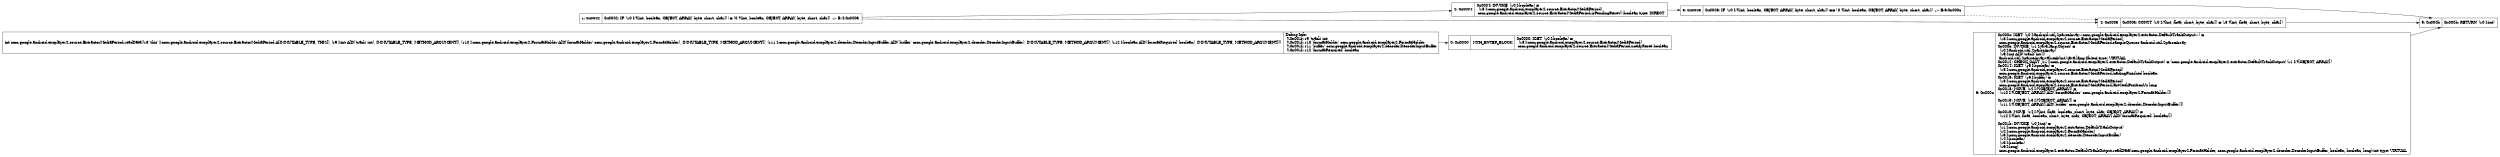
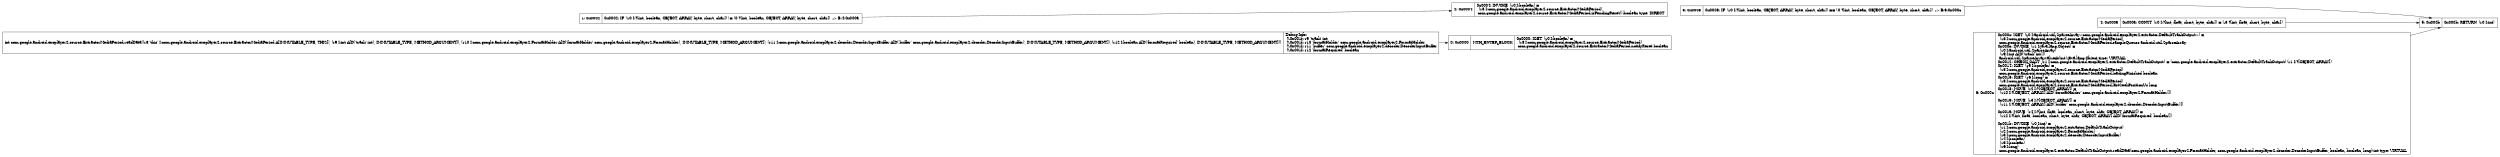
  digraph {
    rankdir=LR
    node [shape=record]
    n1 [label="{0\:\ 0x0000|MTH_ENTER_BLOCK\l|0x0000: IGET  (r0 I:boolean) = \l  (r8 I:com.google.android.exoplayer2.source.ExtractorMediaPeriod)\l com.google.android.exoplayer2.source.ExtractorMediaPeriod.notifyReset boolean \l}"]
    n2 [label="{1\:\ 0x0002|0x0002: IF  (r0 I:?[int, boolean, OBJECT, ARRAY, byte, short, char]) != (0 ?[int, boolean, OBJECT, ARRAY, byte, short, char])  \-\> B:4:0x000a \l}"]
    n3 [label="{2\:\ 0x0004|0x0004: INVOKE  (r0 I:boolean) = \l  (r8 I:com.google.android.exoplayer2.source.ExtractorMediaPeriod)\l com.google.android.exoplayer2.source.ExtractorMediaPeriod.isPendingReset():boolean type: DIRECT \l}"]
    n4 [label="{4\:\ 0x000a|0x000a: CONST  (r0 I:?[int, float, short, byte, char]) = (\-3 ?[int, float, short, byte, char]) \l}"]
    n5 [label="{3\:\ 0x0008|0x0008: IF  (r0 I:?[int, boolean, OBJECT, ARRAY, byte, short, char]) == (0 ?[int, boolean, OBJECT, ARRAY, byte, short, char])  \-\> B:6:0x000c \l}"]
    n6 [label="{5\:\ 0x000b|0x000b: RETURN  (r0 I:int) \l}"]
-   n7 [label="{6\:\ 0x000c|0x000c: IGET  (r0 I:android.util.SparseArray\<com.google.android.exoplayer2.extractor.DefaultTrackOutput\>) = \l  (r8 I:com.google.android.exoplayer2.source.ExtractorMediaPeriod)\l com.google.android.exoplayer2.source.ExtractorMediaPeriod.sampleQueues android.util.SparseArray \l0x000e: INVOKE  (r1 I:java.lang.Object) = \l  (r0 I:android.util.SparseArray)\l  (r9 I:int A[D('track' int)])\l android.util.SparseArray.valueAt(int):java.lang.Object type: VIRTUAL \l0x0012: CHECK_CAST  (r1 I:com.google.android.exoplayer2.extractor.DefaultTrackOutput) = (com.google.android.exoplayer2.extractor.DefaultTrackOutput) (r1 I:?[OBJECT, ARRAY]) \l0x0014: IGET  (r5 I:boolean) = \l  (r8 I:com.google.android.exoplayer2.source.ExtractorMediaPeriod)\l com.google.android.exoplayer2.source.ExtractorMediaPeriod.loadingFinished boolean \l0x0016: IGET  (r6 I:buffer) = \l  (r8 I:com.google.android.exoplayer2.source.ExtractorMediaPeriod)\l com.google.android.exoplayer2.source.ExtractorMediaPeriod.lastSeekPositionUs long \l0x0018: MOVE  (r2 I:?[OBJECT, ARRAY]) = \l  (r10 I:?[OBJECT, ARRAY] A[D('formatHolder' com.google.android.exoplayer2.FormatHolder)])\l \l0x0019: MOVE  (r3 I:?[OBJECT, ARRAY]) = \l  (r11 I:?[OBJECT, ARRAY] A[D('buffer' com.google.android.exoplayer2.decoder.DecoderInputBuffer)])\l \l0x001a: MOVE  (r4 I:?[int, float, boolean, short, byte, char, OBJECT, ARRAY]) = \l  (r12 I:?[int, float, boolean, short, byte, char, OBJECT, ARRAY] A[D('formatRequired' boolean)])\l \l0x001b: INVOKE  (r0 I:int) = \l  (r1 I:com.google.android.exoplayer2.extractor.DefaultTrackOutput)\l  (r2 I:com.google.android.exoplayer2.FormatHolder)\l  (r3 I:com.google.android.exoplayer2.decoder.DecoderInputBuffer)\l  (r4 I:boolean)\l  (r5 I:boolean)\l  (r6 I:long)\l com.google.android.exoplayer2.extractor.DefaultTrackOutput.readData(com.google.android.exoplayer2.FormatHolder, com.google.android.exoplayer2.decoder.DecoderInputBuffer, boolean, boolean, long):int type: VIRTUAL \l}"]
+   n7 [label="{6\:\ 0x000c|0x000c: IGET  (r0 I:android.util.SparseArray\<com.google.android.exoplayer2.extractor.DefaultTrackOutput\>) = \l  (r8 I:com.google.android.exoplayer2.source.ExtractorMediaPeriod)\l com.google.android.exoplayer2.source.ExtractorMediaPeriod.sampleQueues android.util.SparseArray \l0x000e: INVOKE  (r1 I:java.lang.Object) = \l  (r0 I:android.util.SparseArray)\l  (r9 I:int A[D('track' int)])\l android.util.SparseArray.valueAt(int):java.lang.Object type: VIRTUAL \l0x0012: CHECK_CAST  (r1 I:com.google.android.exoplayer2.extractor.DefaultTrackOutput) = (com.google.android.exoplayer2.extractor.DefaultTrackOutput) (r1 I:?[OBJECT, ARRAY]) \l0x0014: IGET  (r5 I:boolean) = \l  (r8 I:com.google.android.exoplayer2.source.ExtractorMediaPeriod)\l com.google.android.exoplayer2.source.ExtractorMediaPeriod.loadingFinished boolean \l0x0016: IGET  (r6 I:long) = \l  (r8 I:com.google.android.exoplayer2.source.ExtractorMediaPeriod)\l com.google.android.exoplayer2.source.ExtractorMediaPeriod.lastSeekPositionUs long \l0x0018: MOVE  (r2 I:?[OBJECT, ARRAY]) = \l  (r10 I:?[OBJECT, ARRAY] A[D('formatHolder' com.google.android.exoplayer2.FormatHolder)])\l \l0x0019: MOVE  (r3 I:?[OBJECT, ARRAY]) = \l  (r11 I:?[OBJECT, ARRAY] A[D('buffer' com.google.android.exoplayer2.decoder.DecoderInputBuffer)])\l \l0x001a: MOVE  (r4 I:?[int, float, boolean, short, byte, char, OBJECT, ARRAY]) = \l  (r12 I:?[int, float, boolean, short, byte, char, OBJECT, ARRAY] A[D('formatRequired' boolean)])\l \l0x001b: INVOKE  (r0 I:int) = \l  (r1 I:com.google.android.exoplayer2.extractor.DefaultTrackOutput)\l  (r2 I:com.google.android.exoplayer2.FormatHolder)\l  (r3 I:com.google.android.exoplayer2.decoder.DecoderInputBuffer)\l  (r4 I:boolean)\l  (r5 I:boolean)\l  (r6 I:long)\l com.google.android.exoplayer2.extractor.DefaultTrackOutput.readData(com.google.android.exoplayer2.FormatHolder, com.google.android.exoplayer2.decoder.DecoderInputBuffer, boolean, boolean, long):int type: VIRTUAL \l}"]
    n8 [label="{int com.google.android.exoplayer2.source.ExtractorMediaPeriod.readData((r8 'this' I:com.google.android.exoplayer2.source.ExtractorMediaPeriod A[IMMUTABLE_TYPE, THIS]), (r9 I:int A[D('track' int), IMMUTABLE_TYPE, METHOD_ARGUMENT]), (r10 I:com.google.android.exoplayer2.FormatHolder A[D('formatHolder' com.google.android.exoplayer2.FormatHolder), IMMUTABLE_TYPE, METHOD_ARGUMENT]), (r11 I:com.google.android.exoplayer2.decoder.DecoderInputBuffer A[D('buffer' com.google.android.exoplayer2.decoder.DecoderInputBuffer), IMMUTABLE_TYPE, METHOD_ARGUMENT]), (r12 I:boolean A[D('formatRequired' boolean), IMMUTABLE_TYPE, METHOD_ARGUMENT]))  | Debug Info:\l  ?\-0x001f: r9 'track' int\l  ?\-0x001f: r10 'formatHolder' com.google.android.exoplayer2.FormatHolder\l  ?\-0x001f: r11 'buffer' com.google.android.exoplayer2.decoder.DecoderInputBuffer\l  ?\-0x001f: r12 'formatRequired' boolean\l}"]
    n2 -> n3 [style=solid]
-   n2 -> n4
-   n3 -> n5
    n4 -> n6
-   n5 -> n4 [style=dashed]
    n5 -> n6
    n7 -> n6
    n8 -> n1
  }
